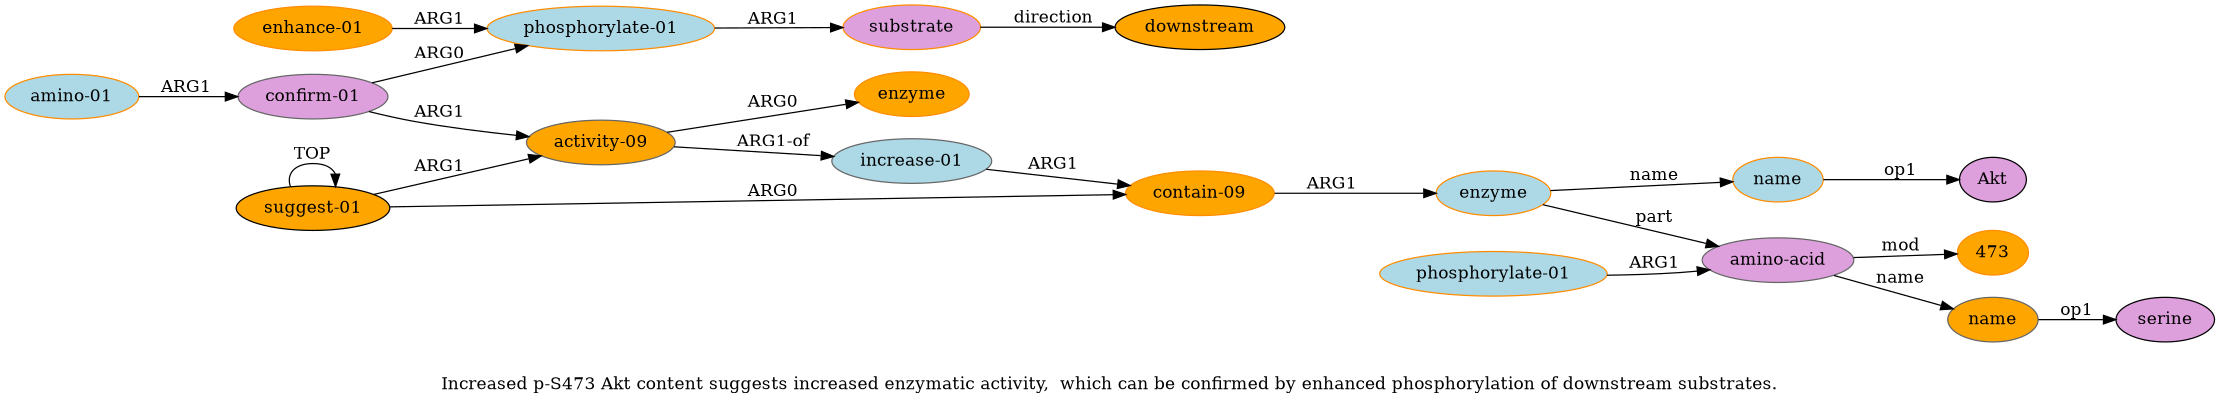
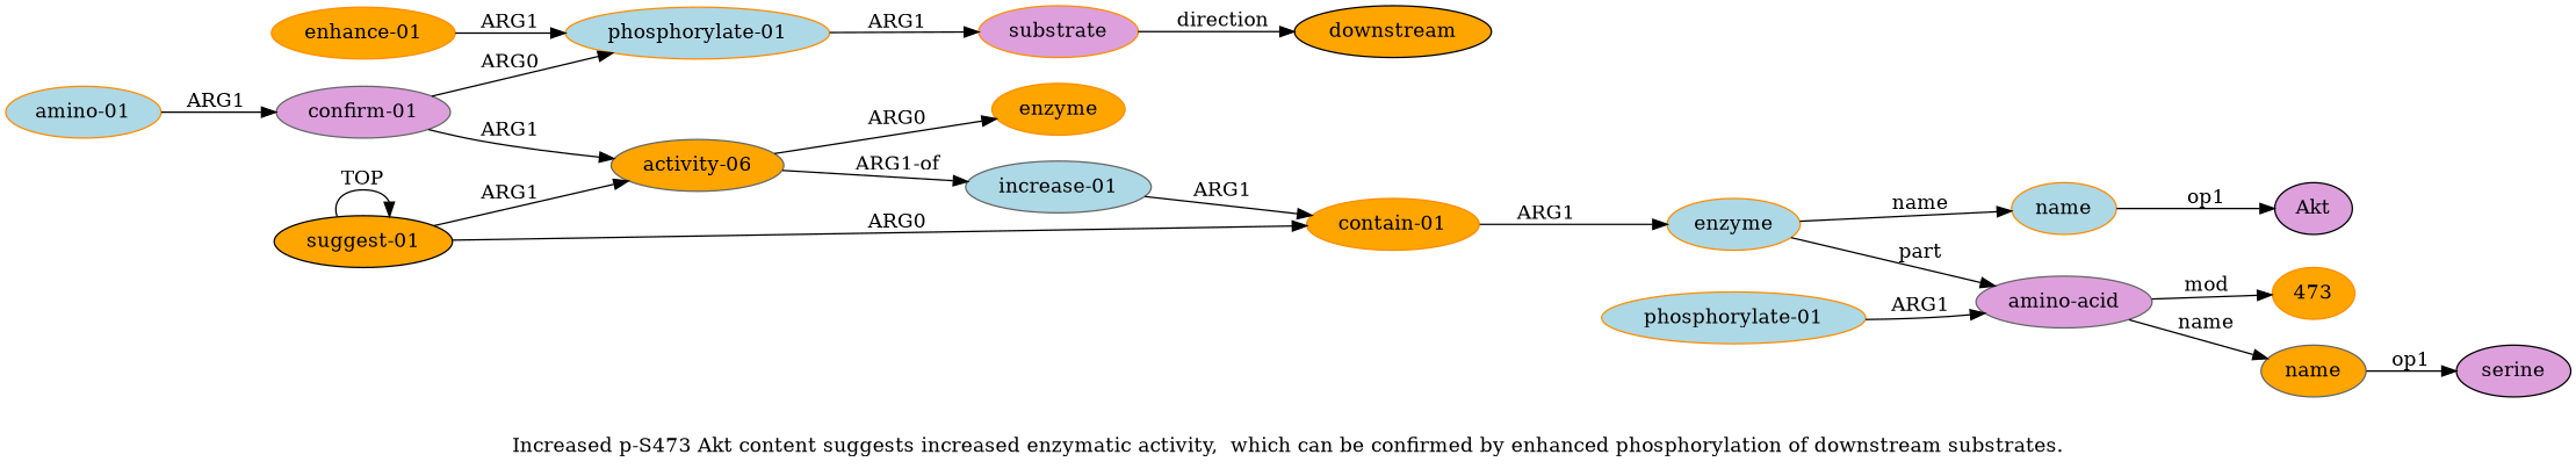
  digraph {
    label="Increased p-S473 Akt content suggests increased enzymatic activity,  which can be confirmed by enhanced phosphorylation of downstream substrates."
    rankdir=LR
    node [color=darkorange fillcolor=orange gold_ind=-1 gold_label="phosphorylate-01" style=filled test_ind=-1 test_label="phosphorylate-01"]
    edge [color=black gold_label=ARG1 test_label=ARG1]
    n1 [fillcolor=lightblue gold_ind=15 gold_label="possible-01" label="amino-01" test_ind=15 test_label="possible-01"]
    n2 [color=gray40 fillcolor=plum gold_ind=10 gold_label="confirm-01" label="confirm-01" test_ind=10 test_label="confirm-01"]
    n3 [fillcolor=lightblue gold_ind=11 label="phosphorylate-01" test_ind=11]
-   n4 [color=gray40 gold_ind=8 gold_label="activity-06" label="activity-09" test_ind=8 test_label="activity-06"]
+   n4 [color=gray40 gold_ind=8 gold_label="activity-06" label="activity-06" test_ind=8 test_label="activity-06"]
    n5 [fillcolor=plum gold_ind=12 gold_label=substrate label=substrate test_ind=12 test_label=substrate]
    n6 [color=gray40 fillcolor=lightblue gold_ind=7 gold_label="increase-01" label="increase-01" test_ind=7 test_label="increase-01"]
    n7 [gold_ind=9 gold_label=enzyme label=enzyme test_ind=9 test_label=enzyme]
    n8 [gold_ind=14 gold_label="enhance-01" label="enhance-01" test_ind=14 test_label="enhance-01"]
    n9 [color=black gold_ind=13 gold_label=downstream label=downstream test_ind=13 test_label=downstream]
-   n10 [gold_ind=1 gold_label="contain-01" label="contain-09" test_ind=1 test_label="contain-01"]
+   n10 [gold_ind=1 gold_label="contain-01" label="contain-01" test_ind=1 test_label="contain-01"]
    n11 [color=black fillcolor=plum gold_label=serine label=serine test_label=serine]
    n12 [gold_label=473 label=473 test_label=473]
    n13 [fillcolor=lightblue gold_ind=2 gold_label=enzyme label=enzyme test_ind=2 test_label=enzyme]
    n14 [fillcolor=lightblue gold_ind=3 gold_label=name label=name test_ind=3 test_label=name]
    n15 [color=gray40 fillcolor=plum gold_ind=4 gold_label="amino-acid" label="amino-acid" test_ind=4 test_label="amino-acid"]
    n16 [color=black fillcolor=plum gold_label=Akt label=Akt test_label=Akt]
    n17 [color=gray40 gold_ind=5 gold_label=name label=name test_ind=5 test_label=name]
    n18 [color=black gold_ind=0 gold_label="suggest-01" label="suggest-01" test_ind=0 test_label="suggest-01"]
    n19 [fillcolor=lightblue gold_ind=6 label="phosphorylate-01" test_ind=6]
    n1 -> n2 [label=ARG1]
    n2 -> n3 [gold_label=ARG0 label=ARG0 test_label=ARG0]
    n2 -> n4 [label=ARG1]
    n3 -> n5 [label=ARG1]
    n4 -> n6 [gold_label="ARG1-of" label="ARG1-of" test_label="ARG1-of"]
    n4 -> n7 [gold_label=ARG0 label=ARG0 test_label=ARG0]
    n5 -> n9 [gold_label=direction label=direction test_label=direction]
    n6 -> n10 [label=ARG1]
    n8 -> n3 [label=ARG1]
    n10 -> n13 [label=ARG1]
    n13 -> n14 [gold_label=name label=name test_label=name]
    n13 -> n15 [gold_label=part label=part test_label=part]
    n14 -> n16 [gold_label=op1 label=op1 test_label=op1]
    n15 -> n12 [gold_label=mod label=mod test_label=mod]
    n15 -> n17 [gold_label=name label=name test_label=name]
    n17 -> n11 [gold_label=op1 label=op1 test_label=op1]
    n18 -> n4 [label=ARG1]
    n18 -> n10 [gold_label=ARG0 label=ARG0 test_label=ARG0]
    n18 -> n18 [gold_label=TOP label=TOP test_label=TOP]
    n19 -> n15 [label=ARG1]
  }
